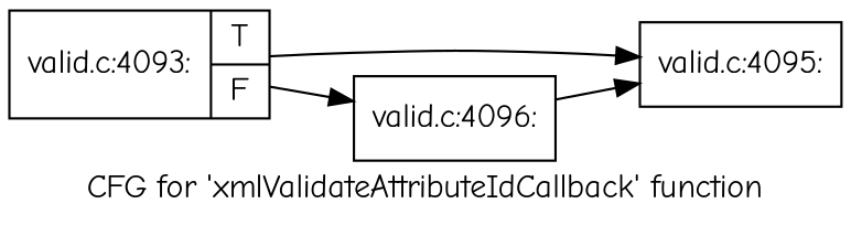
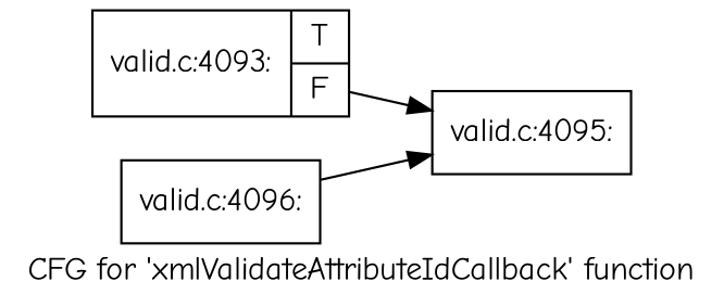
  digraph {
    fontname="Comic Neue"
    label="CFG for 'xmlValidateAttributeIdCallback' function"
    rankdir=LR
    node [fontname="Comic Neue" shape=record]
    edge [fontname="Comic Neue"]
    n1 [label="{valid.c:4093:|{<s0>T|<s1>F}}"]
    n2 [label="{valid.c:4095:}"]
    n3 [label="{valid.c:4096:}"]
    n1 -> n2
-   n1 -> n3
    n3 -> n2
  }
